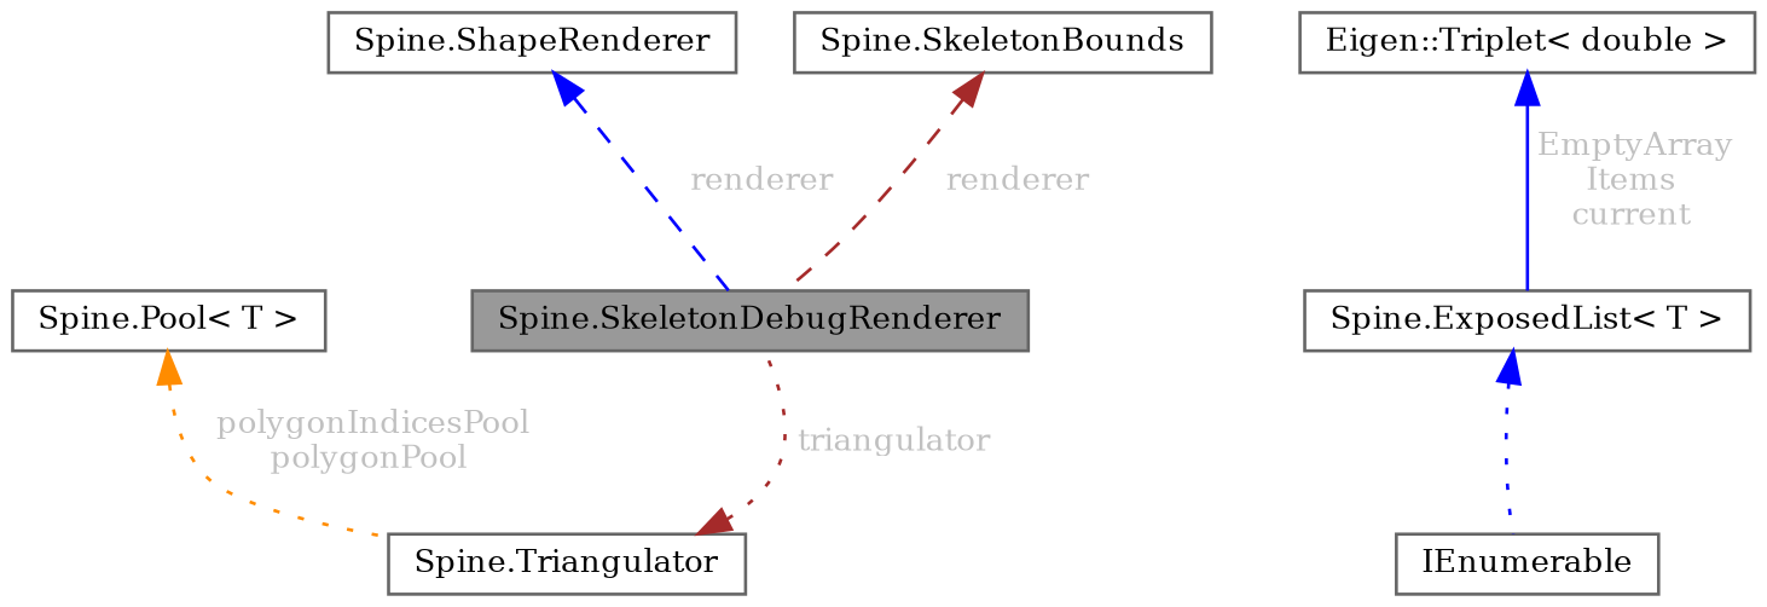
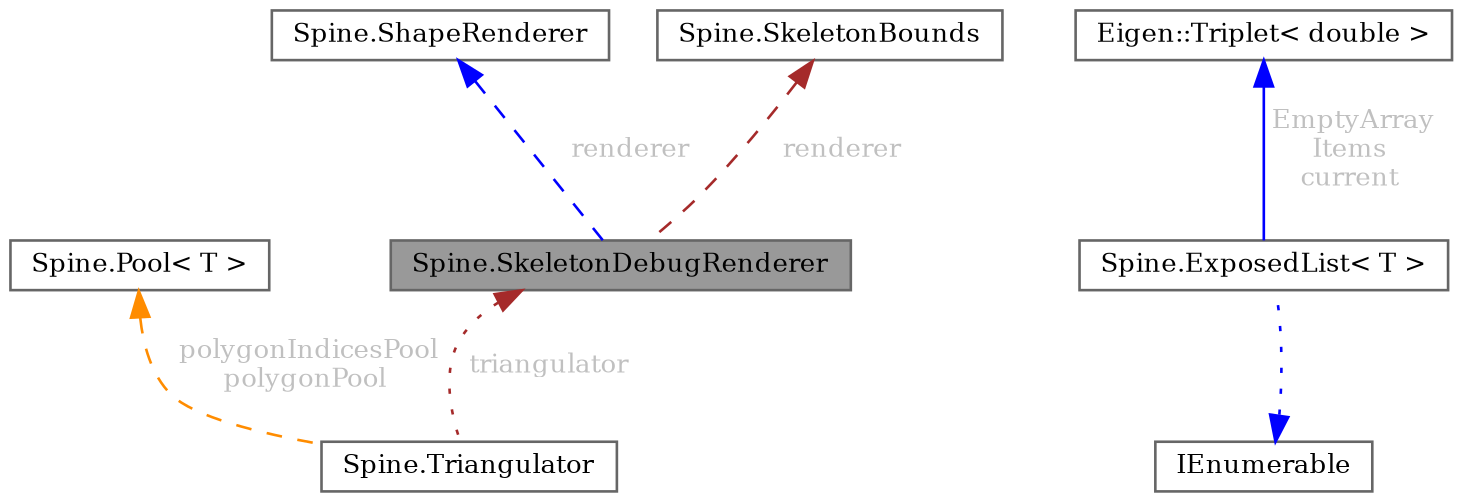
  digraph {
    fontname="DejaVu Serif"
    node [color=gray40 fillcolor=white fontname="DejaVu Serif" fontsize=10 shape=box style=filled]
    edge [color=blue dir=back fontcolor=grey fontname="DejaVu Serif" fontsize=10 labelfontname=Helvetica labelfontsize=10 style=dashed]
    n1 [fillcolor=grey60 fontcolor=black height=0.2 label="Spine.SkeletonDebugRenderer" width=0.4]
    n2 [height=0.2 label="Spine.ShapeRenderer" width=0.4]
    n3 [height=0.2 label="Spine.SkeletonBounds" width=0.4]
    n4 [height=0.2 label="Spine.Triangulator" width=0.4]
    n5 [height=0.2 label="Spine.ExposedList\< T \>" width=0.4]
    n6 [height=0.2 label=IEnumerable width=0.4]
    n7 [height=0.2 label="Eigen::Triplet\< double \>" width=0.4]
    n8 [height=0.2 label="Spine.Pool\< T \>" width=0.4]
    n2 -> n1 [label=" renderer"]
    n3 -> n1 [color=brown label=" renderer"]
-   n4 -> n1 [color=brown label=" triangulator" style=dotted]
-   n5 -> n6 [style=dotted fontcolor=""]
+   n1 -> n4 [color=brown label=" triangulator" style=dotted]
+   n6 -> n5 [style=dotted fontcolor=""]
    n7 -> n5 [label=" EmptyArray\nItems\ncurrent" style=solid]
-   n8 -> n4 [color=darkorange label=" polygonIndicesPool\npolygonPool" style=dotted]
+   n8 -> n4 [color=darkorange label=" polygonIndicesPool\npolygonPool"]
  }
